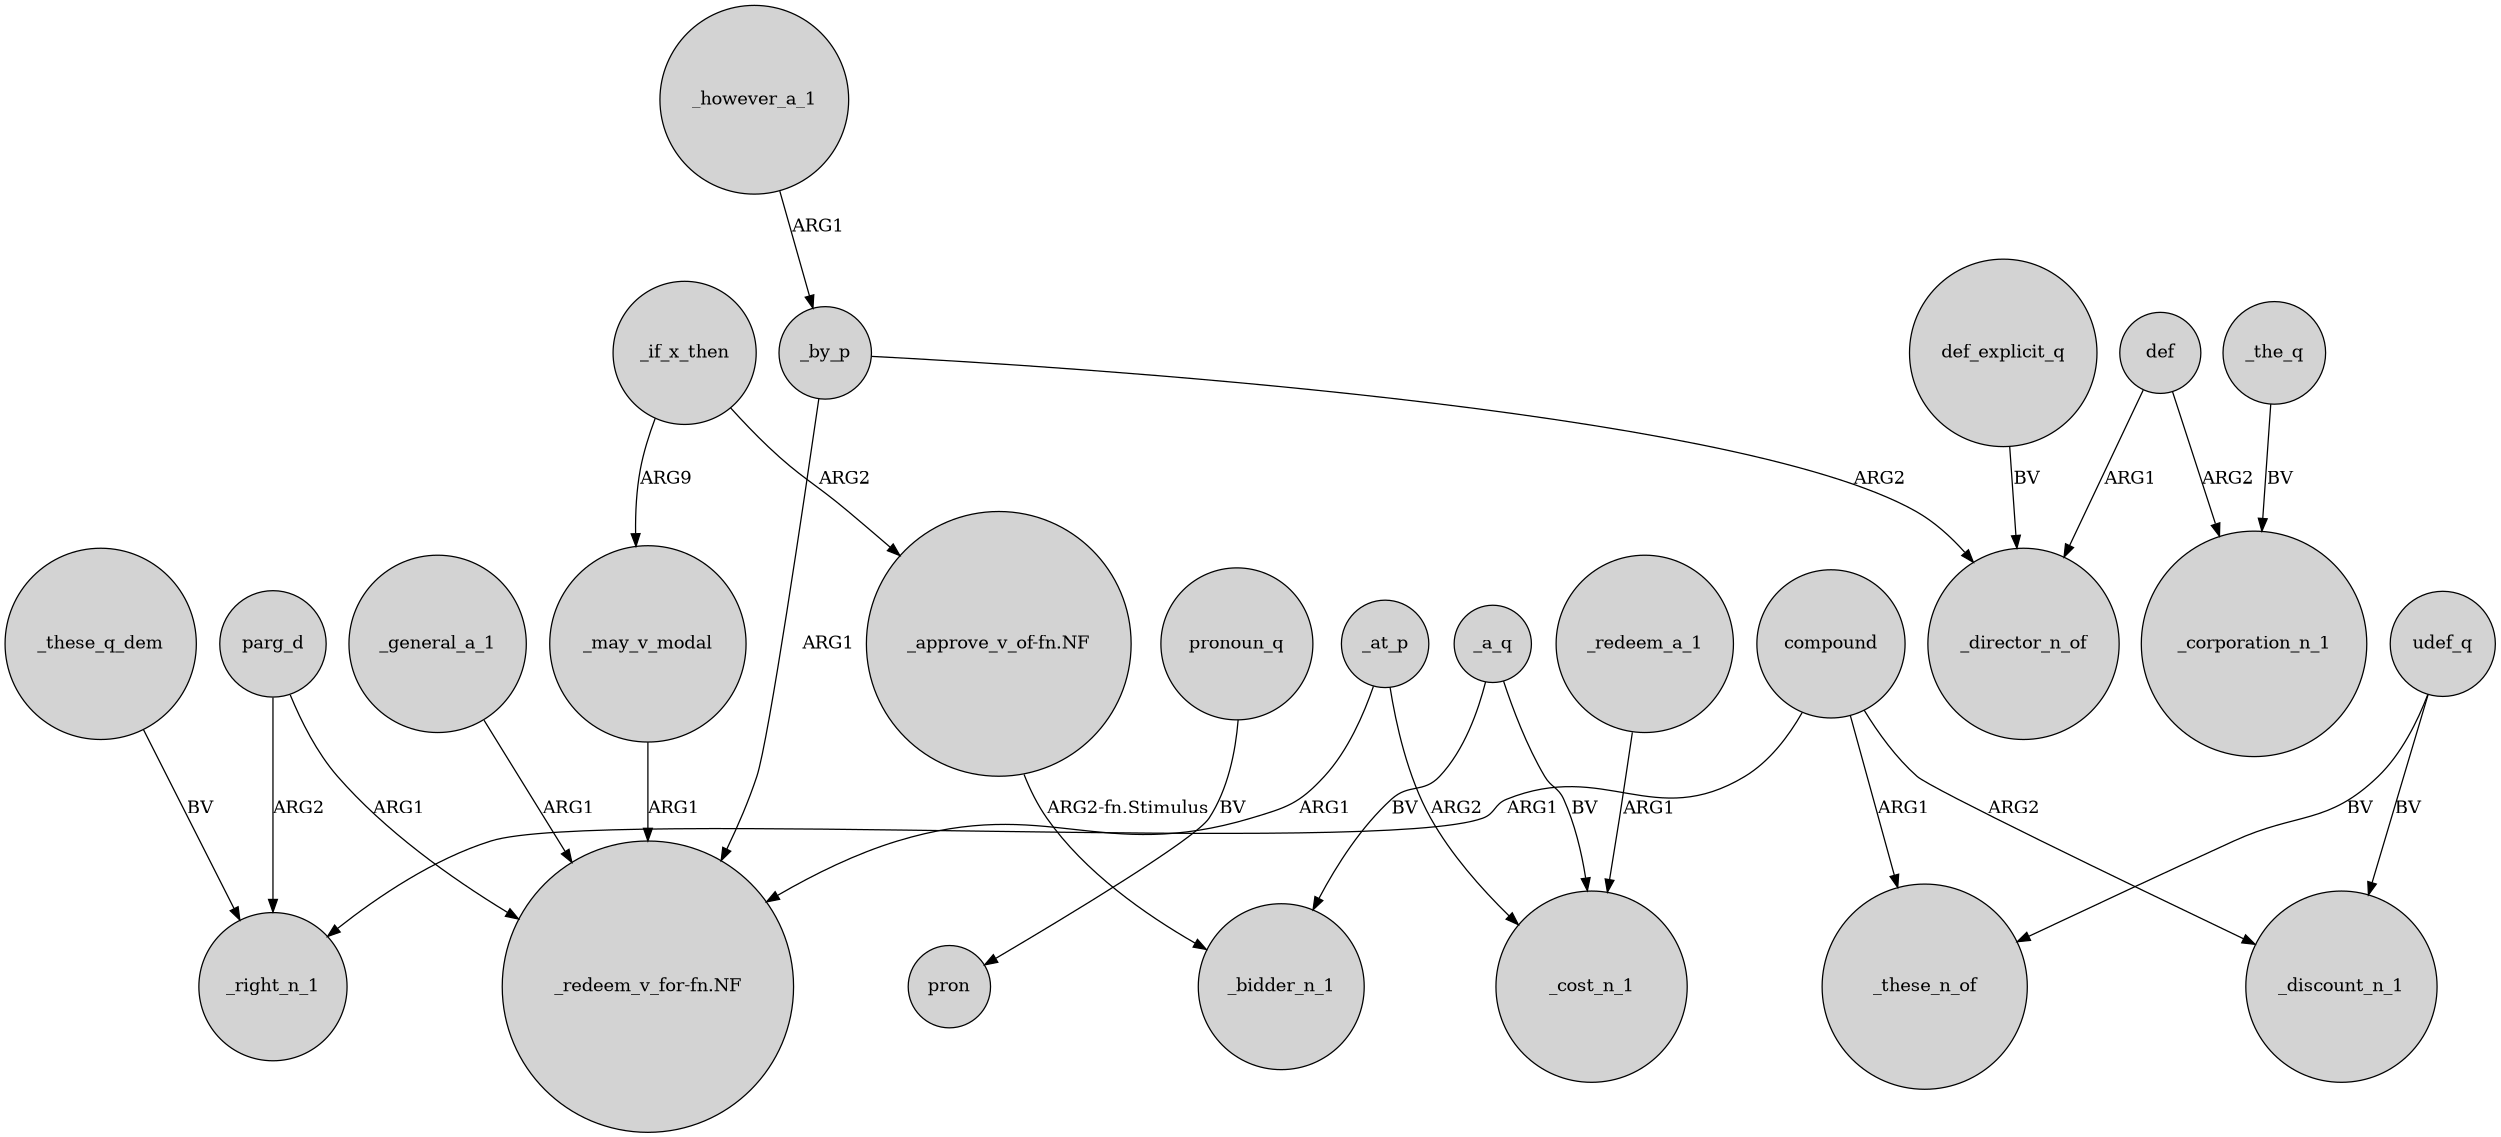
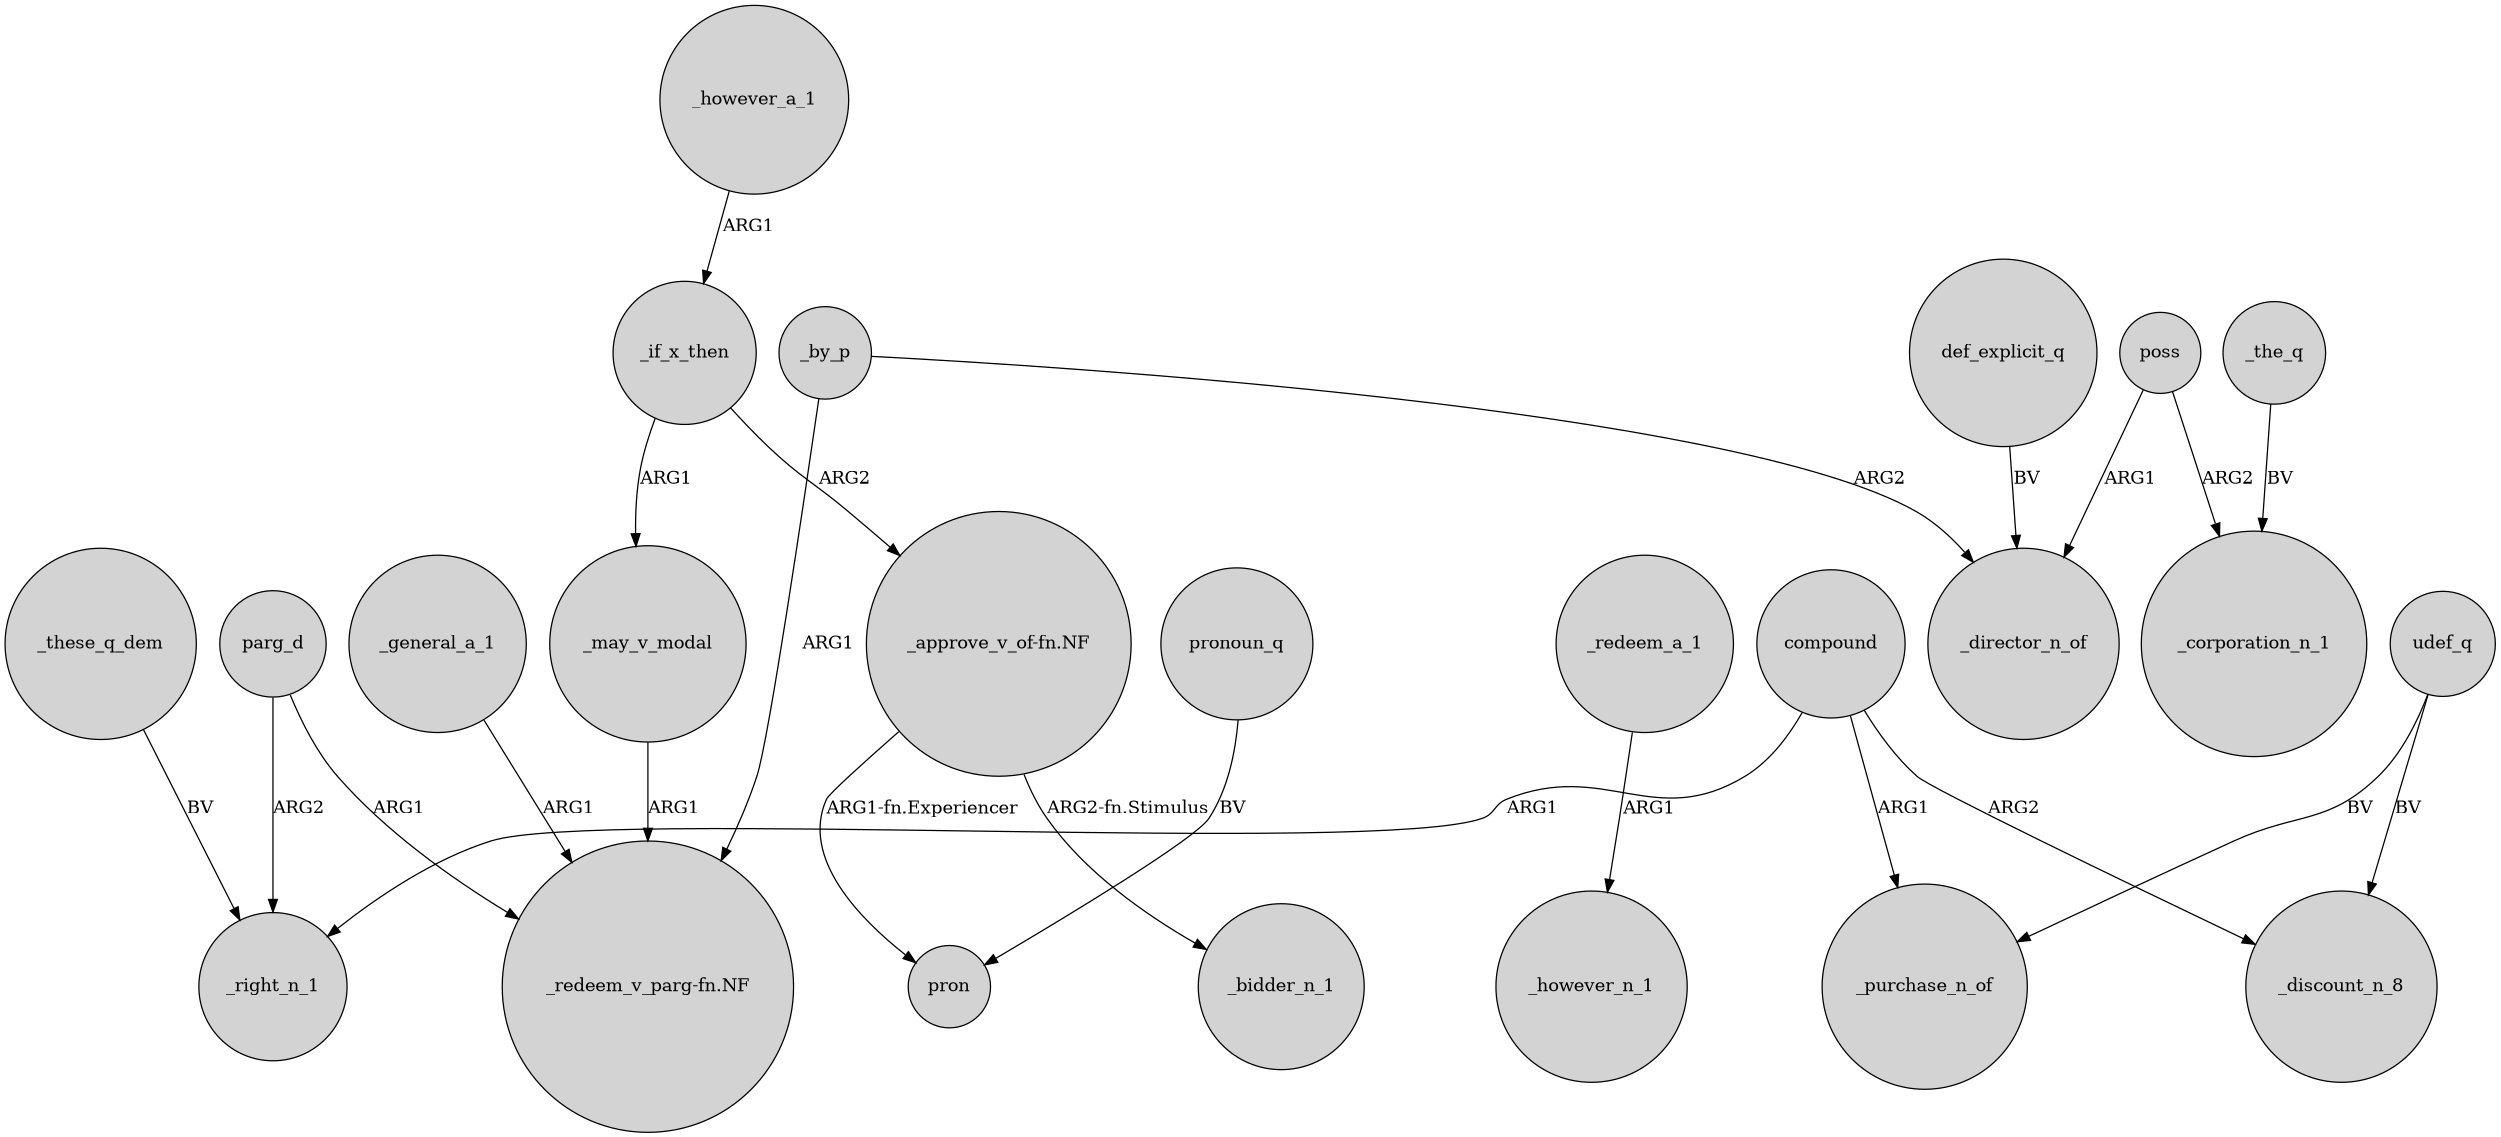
  digraph {
    node [shape=circle style=filled]
    _these_q_dem
    _right_n_1
-   poss [label=def]
+   poss
    _director_n_of
    _corporation_n_1
    _the_q
    "_approve_v_of-fn.NF"
    _bidder_n_1
    pron
    parg_d
-   "_redeem_v_for-fn.NF"
+   "_redeem_v_for-fn.NF" [label="_redeem_v_parg-fn.NF"]
    compound
-   _purchase_n_of [label=_these_n_of]
-   _discount_n_1
+   _purchase_n_of
+   _discount_n_1 [label=_discount_n_8]
    _if_x_then
    _may_v_modal
    udef_q
    _general_a_1
    pronoun_q
-   _at_p
-   _cost_n_1
+   _cost_n_1 [label=_however_n_1]
    _by_p
    _however_a_1
-   _a_q
    n25 [label=_redeem_a_1]
    def_explicit_q
    _these_q_dem -> _right_n_1 [label=BV]
    poss -> _director_n_of [label=ARG1]
    poss -> _corporation_n_1 [label=ARG2]
    _the_q -> _corporation_n_1 [label=BV]
    "_approve_v_of-fn.NF" -> _bidder_n_1 [label="ARG2-fn.Stimulus"]
+   "_approve_v_of-fn.NF" -> pron [label="ARG1-fn.Experiencer"]
    parg_d -> _right_n_1 [label=ARG2]
    parg_d -> "_redeem_v_for-fn.NF" [label=ARG1]
    compound -> _right_n_1 [label=ARG1]
    compound -> _purchase_n_of [label=ARG1]
    compound -> _discount_n_1 [label=ARG2]
    _if_x_then -> "_approve_v_of-fn.NF" [label=ARG2]
-   _if_x_then -> _may_v_modal [label=ARG9]
+   _if_x_then -> _may_v_modal [label=ARG1]
    _may_v_modal -> "_redeem_v_for-fn.NF" [label=ARG1]
    udef_q -> _purchase_n_of [label=BV]
    udef_q -> _discount_n_1 [label=BV]
    _general_a_1 -> "_redeem_v_for-fn.NF" [label=ARG1]
    pronoun_q -> pron [label=BV]
-   _at_p -> "_redeem_v_for-fn.NF" [label=ARG1]
-   _at_p -> _cost_n_1 [label=ARG2]
    _by_p -> _director_n_of [label=ARG2]
    _by_p -> "_redeem_v_for-fn.NF" [label=ARG1]
-   _however_a_1 -> _by_p [label=ARG1]
-   _a_q -> _bidder_n_1 [label=BV]
-   _a_q -> _cost_n_1 [label=BV]
+   _however_a_1 -> _if_x_then [label=ARG1]
    n25 -> _cost_n_1 [label=ARG1]
    def_explicit_q -> _director_n_of [label=BV]
  }
